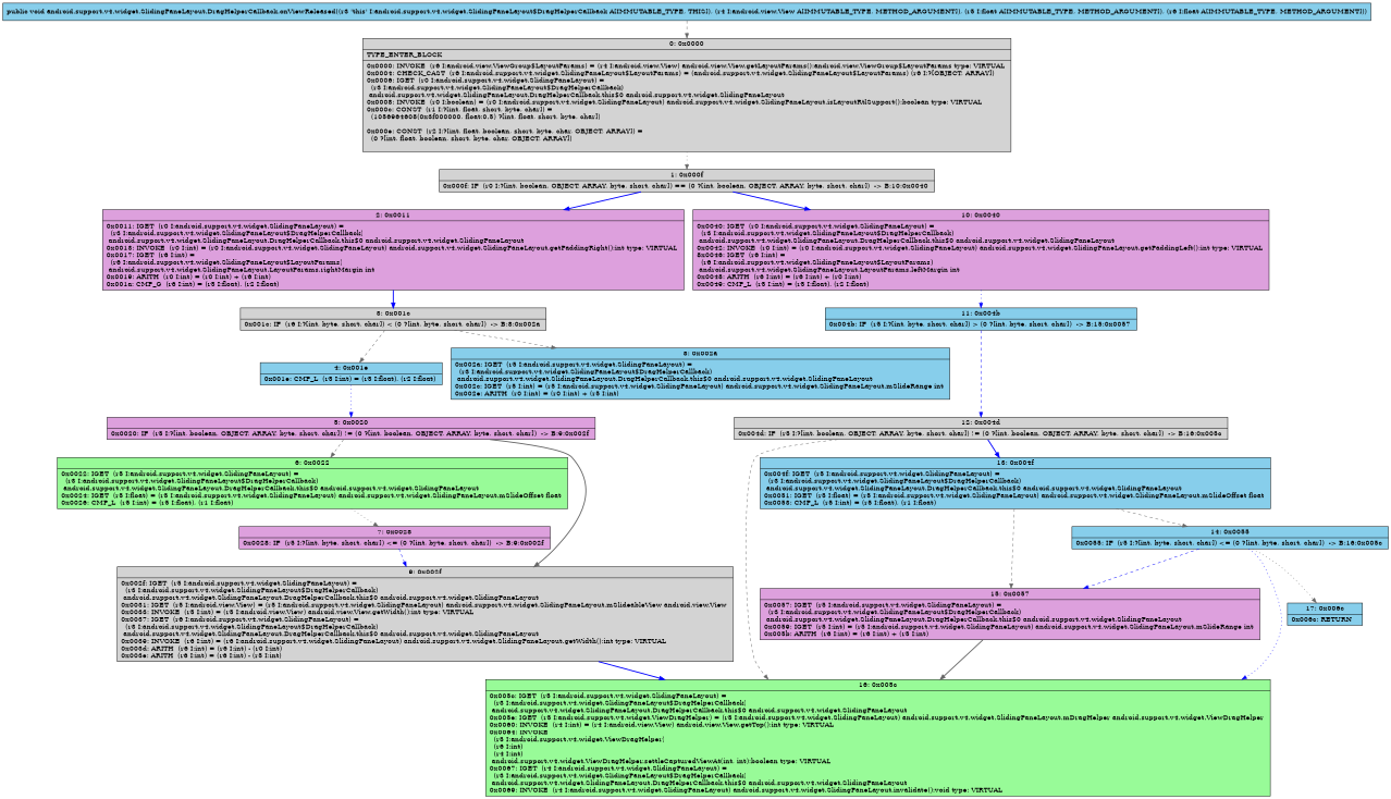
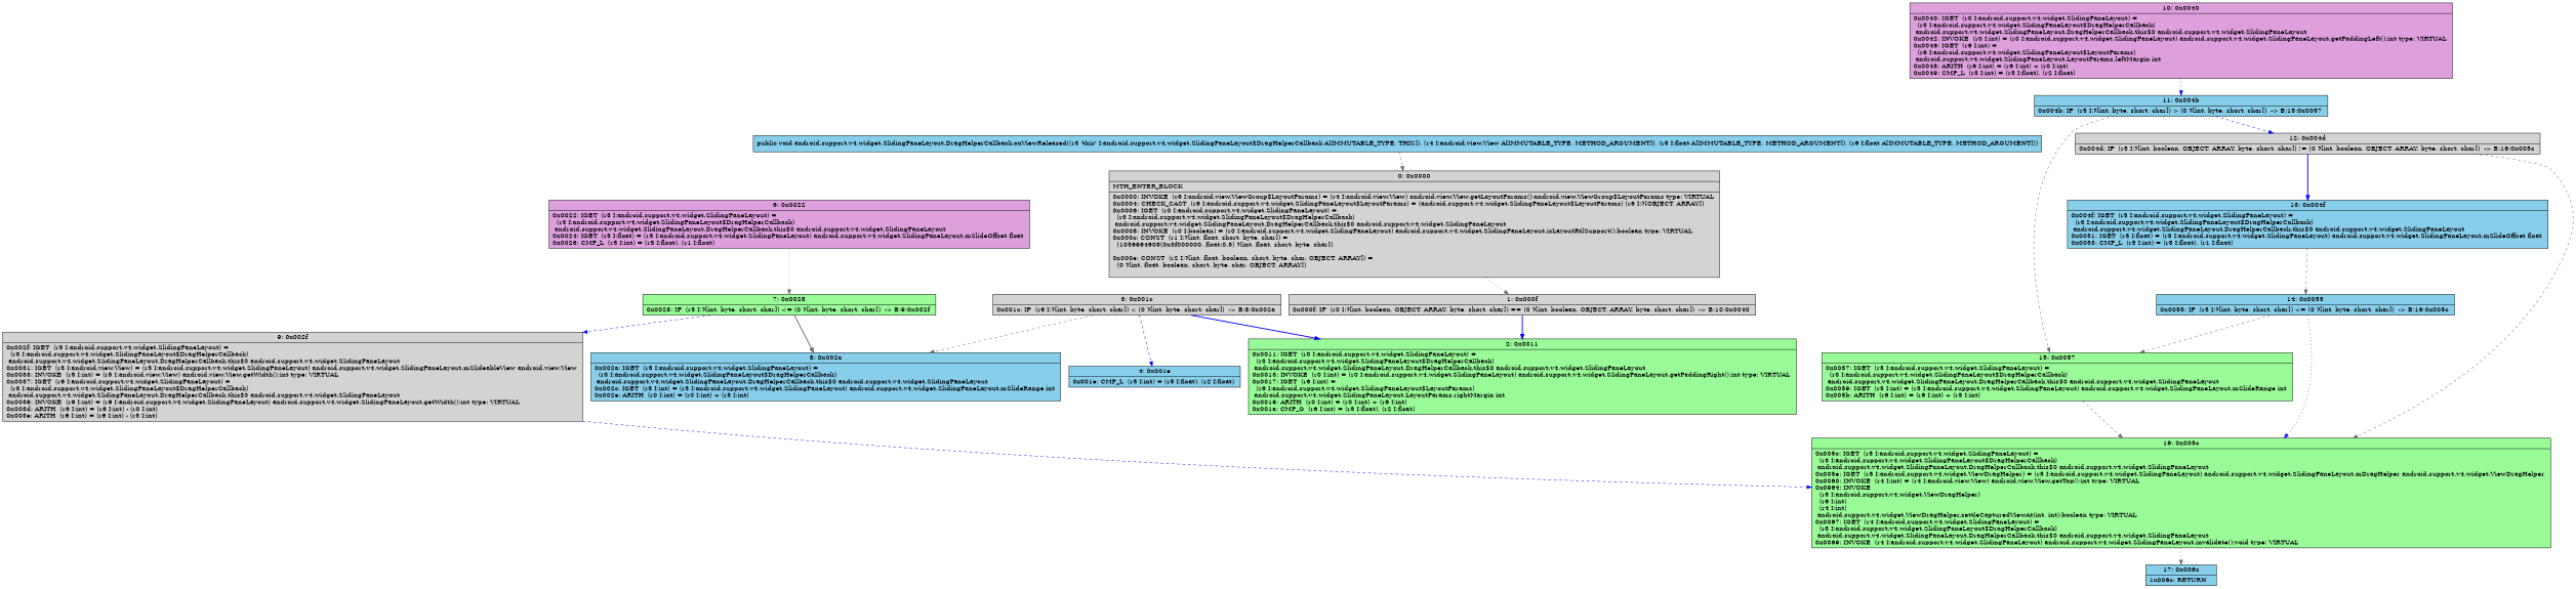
  digraph {
    node [fillcolor=skyblue shape=record style=filled]
    edge [color=gray40 style=dashed]
-   n1 [fillcolor=lightgrey label="{0\:\ 0x0000|TYPE_ENTER_BLOCK\l|0x0000: INVOKE  (r6 I:android.view.ViewGroup$LayoutParams) = (r4 I:android.view.View) android.view.View.getLayoutParams():android.view.ViewGroup$LayoutParams type: VIRTUAL \l0x0004: CHECK_CAST  (r6 I:android.support.v4.widget.SlidingPaneLayout$LayoutParams) = (android.support.v4.widget.SlidingPaneLayout$LayoutParams) (r6 I:?[OBJECT, ARRAY]) \l0x0006: IGET  (r0 I:android.support.v4.widget.SlidingPaneLayout) = \l  (r3 I:android.support.v4.widget.SlidingPaneLayout$DragHelperCallback)\l android.support.v4.widget.SlidingPaneLayout.DragHelperCallback.this$0 android.support.v4.widget.SlidingPaneLayout \l0x0008: INVOKE  (r0 I:boolean) = (r0 I:android.support.v4.widget.SlidingPaneLayout) android.support.v4.widget.SlidingPaneLayout.isLayoutRtlSupport():boolean type: VIRTUAL \l0x000c: CONST  (r1 I:?[int, float, short, byte, char]) = \l  (1056964608(0x3f000000, float:0.5) ?[int, float, short, byte, char])\l \l0x000e: CONST  (r2 I:?[int, float, boolean, short, byte, char, OBJECT, ARRAY]) = \l  (0 ?[int, float, boolean, short, byte, char, OBJECT, ARRAY])\l \l}"]
+   n1 [fillcolor=lightgrey label="{0\:\ 0x0000|MTH_ENTER_BLOCK\l|0x0000: INVOKE  (r6 I:android.view.ViewGroup$LayoutParams) = (r4 I:android.view.View) android.view.View.getLayoutParams():android.view.ViewGroup$LayoutParams type: VIRTUAL \l0x0004: CHECK_CAST  (r6 I:android.support.v4.widget.SlidingPaneLayout$LayoutParams) = (android.support.v4.widget.SlidingPaneLayout$LayoutParams) (r6 I:?[OBJECT, ARRAY]) \l0x0006: IGET  (r0 I:android.support.v4.widget.SlidingPaneLayout) = \l  (r3 I:android.support.v4.widget.SlidingPaneLayout$DragHelperCallback)\l android.support.v4.widget.SlidingPaneLayout.DragHelperCallback.this$0 android.support.v4.widget.SlidingPaneLayout \l0x0008: INVOKE  (r0 I:boolean) = (r0 I:android.support.v4.widget.SlidingPaneLayout) android.support.v4.widget.SlidingPaneLayout.isLayoutRtlSupport():boolean type: VIRTUAL \l0x000c: CONST  (r1 I:?[int, float, short, byte, char]) = \l  (1056964608(0x3f000000, float:0.5) ?[int, float, short, byte, char])\l \l0x000e: CONST  (r2 I:?[int, float, boolean, short, byte, char, OBJECT, ARRAY]) = \l  (0 ?[int, float, boolean, short, byte, char, OBJECT, ARRAY])\l \l}"]
    n2 [fillcolor=lightgrey label="{1\:\ 0x000f|0x000f: IF  (r0 I:?[int, boolean, OBJECT, ARRAY, byte, short, char]) == (0 ?[int, boolean, OBJECT, ARRAY, byte, short, char])  \-\> B:10:0x0040 \l}"]
-   n3 [fillcolor=plum label="{2\:\ 0x0011|0x0011: IGET  (r0 I:android.support.v4.widget.SlidingPaneLayout) = \l  (r3 I:android.support.v4.widget.SlidingPaneLayout$DragHelperCallback)\l android.support.v4.widget.SlidingPaneLayout.DragHelperCallback.this$0 android.support.v4.widget.SlidingPaneLayout \l0x0013: INVOKE  (r0 I:int) = (r0 I:android.support.v4.widget.SlidingPaneLayout) android.support.v4.widget.SlidingPaneLayout.getPaddingRight():int type: VIRTUAL \l0x0017: IGET  (r6 I:int) = \l  (r6 I:android.support.v4.widget.SlidingPaneLayout$LayoutParams)\l android.support.v4.widget.SlidingPaneLayout.LayoutParams.rightMargin int \l0x0019: ARITH  (r0 I:int) = (r0 I:int) + (r6 I:int) \l0x001a: CMP_G  (r6 I:int) = (r5 I:float), (r2 I:float) \l}"]
-   n4 [fillcolor=plum label="{10\:\ 0x0040|0x0040: IGET  (r0 I:android.support.v4.widget.SlidingPaneLayout) = \l  (r3 I:android.support.v4.widget.SlidingPaneLayout$DragHelperCallback)\l android.support.v4.widget.SlidingPaneLayout.DragHelperCallback.this$0 android.support.v4.widget.SlidingPaneLayout \l0x0042: INVOKE  (r0 I:int) = (r0 I:android.support.v4.widget.SlidingPaneLayout) android.support.v4.widget.SlidingPaneLayout.getPaddingLeft():int type: VIRTUAL \l8x0046: IGET  (r6 I:int) = \l  (r6 I:android.support.v4.widget.SlidingPaneLayout$LayoutParams)\l android.support.v4.widget.SlidingPaneLayout.LayoutParams.leftMargin int \l0x0048: ARITH  (r6 I:int) = (r6 I:int) + (r0 I:int) \l0x0049: CMP_L  (r5 I:int) = (r5 I:float), (r2 I:float) \l}"]
+   n3 [fillcolor=palegreen label="{2\:\ 0x0011|0x0011: IGET  (r0 I:android.support.v4.widget.SlidingPaneLayout) = \l  (r3 I:android.support.v4.widget.SlidingPaneLayout$DragHelperCallback)\l android.support.v4.widget.SlidingPaneLayout.DragHelperCallback.this$0 android.support.v4.widget.SlidingPaneLayout \l0x0013: INVOKE  (r0 I:int) = (r0 I:android.support.v4.widget.SlidingPaneLayout) android.support.v4.widget.SlidingPaneLayout.getPaddingRight():int type: VIRTUAL \l0x0017: IGET  (r6 I:int) = \l  (r6 I:android.support.v4.widget.SlidingPaneLayout$LayoutParams)\l android.support.v4.widget.SlidingPaneLayout.LayoutParams.rightMargin int \l0x0019: ARITH  (r0 I:int) = (r0 I:int) + (r6 I:int) \l0x001a: CMP_G  (r6 I:int) = (r5 I:float), (r2 I:float) \l}"]
+   n4 [fillcolor=plum label="{10\:\ 0x0040|0x0040: IGET  (r0 I:android.support.v4.widget.SlidingPaneLayout) = \l  (r3 I:android.support.v4.widget.SlidingPaneLayout$DragHelperCallback)\l android.support.v4.widget.SlidingPaneLayout.DragHelperCallback.this$0 android.support.v4.widget.SlidingPaneLayout \l0x0042: INVOKE  (r0 I:int) = (r0 I:android.support.v4.widget.SlidingPaneLayout) android.support.v4.widget.SlidingPaneLayout.getPaddingLeft():int type: VIRTUAL \l0x0046: IGET  (r6 I:int) = \l  (r6 I:android.support.v4.widget.SlidingPaneLayout$LayoutParams)\l android.support.v4.widget.SlidingPaneLayout.LayoutParams.leftMargin int \l0x0048: ARITH  (r6 I:int) = (r6 I:int) + (r0 I:int) \l0x0049: CMP_L  (r5 I:int) = (r5 I:float), (r2 I:float) \l}"]
    n5 [fillcolor=lightgrey label="{3\:\ 0x001c|0x001c: IF  (r6 I:?[int, byte, short, char]) \< (0 ?[int, byte, short, char])  \-\> B:8:0x002a \l}"]
    n6 [label="{11\:\ 0x004b|0x004b: IF  (r5 I:?[int, byte, short, char]) \> (0 ?[int, byte, short, char])  \-\> B:15:0x0057 \l}"]
    n7 [label="{4\:\ 0x001e|0x001e: CMP_L  (r5 I:int) = (r5 I:float), (r2 I:float) \l}"]
    n8 [label="{8\:\ 0x002a|0x002a: IGET  (r5 I:android.support.v4.widget.SlidingPaneLayout) = \l  (r3 I:android.support.v4.widget.SlidingPaneLayout$DragHelperCallback)\l android.support.v4.widget.SlidingPaneLayout.DragHelperCallback.this$0 android.support.v4.widget.SlidingPaneLayout \l0x002c: IGET  (r5 I:int) = (r5 I:android.support.v4.widget.SlidingPaneLayout) android.support.v4.widget.SlidingPaneLayout.mSlideRange int \l0x002e: ARITH  (r0 I:int) = (r0 I:int) + (r5 I:int) \l}"]
-   n9 [fillcolor=plum label="{5\:\ 0x0020|0x0020: IF  (r5 I:?[int, boolean, OBJECT, ARRAY, byte, short, char]) != (0 ?[int, boolean, OBJECT, ARRAY, byte, short, char])  \-\> B:9:0x002f \l}"]
-   n10 [fillcolor=palegreen label="{6\:\ 0x0022|0x0022: IGET  (r5 I:android.support.v4.widget.SlidingPaneLayout) = \l  (r3 I:android.support.v4.widget.SlidingPaneLayout$DragHelperCallback)\l android.support.v4.widget.SlidingPaneLayout.DragHelperCallback.this$0 android.support.v4.widget.SlidingPaneLayout \l0x0024: IGET  (r5 I:float) = (r5 I:android.support.v4.widget.SlidingPaneLayout) android.support.v4.widget.SlidingPaneLayout.mSlideOffset float \l0x0026: CMP_L  (r5 I:int) = (r5 I:float), (r1 I:float) \l}"]
+   n10 [fillcolor=plum label="{6\:\ 0x0022|0x0022: IGET  (r5 I:android.support.v4.widget.SlidingPaneLayout) = \l  (r3 I:android.support.v4.widget.SlidingPaneLayout$DragHelperCallback)\l android.support.v4.widget.SlidingPaneLayout.DragHelperCallback.this$0 android.support.v4.widget.SlidingPaneLayout \l0x0024: IGET  (r5 I:float) = (r5 I:android.support.v4.widget.SlidingPaneLayout) android.support.v4.widget.SlidingPaneLayout.mSlideOffset float \l0x0026: CMP_L  (r5 I:int) = (r5 I:float), (r1 I:float) \l}"]
    n11 [fillcolor=lightgrey label="{9\:\ 0x002f|0x002f: IGET  (r5 I:android.support.v4.widget.SlidingPaneLayout) = \l  (r3 I:android.support.v4.widget.SlidingPaneLayout$DragHelperCallback)\l android.support.v4.widget.SlidingPaneLayout.DragHelperCallback.this$0 android.support.v4.widget.SlidingPaneLayout \l0x0031: IGET  (r5 I:android.view.View) = (r5 I:android.support.v4.widget.SlidingPaneLayout) android.support.v4.widget.SlidingPaneLayout.mSlideableView android.view.View \l0x0033: INVOKE  (r5 I:int) = (r5 I:android.view.View) android.view.View.getWidth():int type: VIRTUAL \l0x0037: IGET  (r6 I:android.support.v4.widget.SlidingPaneLayout) = \l  (r3 I:android.support.v4.widget.SlidingPaneLayout$DragHelperCallback)\l android.support.v4.widget.SlidingPaneLayout.DragHelperCallback.this$0 android.support.v4.widget.SlidingPaneLayout \l0x0039: INVOKE  (r6 I:int) = (r6 I:android.support.v4.widget.SlidingPaneLayout) android.support.v4.widget.SlidingPaneLayout.getWidth():int type: VIRTUAL \l0x003d: ARITH  (r6 I:int) = (r6 I:int) \- (r0 I:int) \l0x003e: ARITH  (r6 I:int) = (r6 I:int) \- (r5 I:int) \l}"]
-   n12 [fillcolor=plum label="{7\:\ 0x0028|0x0028: IF  (r5 I:?[int, byte, short, char]) \<= (0 ?[int, byte, short, char])  \-\> B:9:0x002f \l}"]
-   n13 [fillcolor=palegreen label="{16\:\ 0x005c|0x005c: IGET  (r5 I:android.support.v4.widget.SlidingPaneLayout) = \l  (r3 I:android.support.v4.widget.SlidingPaneLayout$DragHelperCallback)\l android.support.v4.widget.SlidingPaneLayout.DragHelperCallback.this$0 android.support.v4.widget.SlidingPaneLayout \l0x005e: IGET  (r5 I:android.support.v4.widget.ViewDragHelper) = (r5 I:android.support.v4.widget.SlidingPaneLayout) android.support.v4.widget.SlidingPaneLayout.mDragHelper android.support.v4.widget.ViewDragHelper \l0x0060: INVOKE  (r4 I:int) = (r4 I:android.view.View) android.view.View.getTop():int type: VIRTUAL \l0x0064: INVOKE  \l  (r5 I:android.support.v4.widget.ViewDragHelper)\l  (r6 I:int)\l  (r4 I:int)\l android.support.v4.widget.ViewDragHelper.settleCapturedViewAt(int, int):boolean type: VIRTUAL \l0x0067: IGET  (r4 I:android.support.v4.widget.SlidingPaneLayout) = \l  (r3 I:android.support.v4.widget.SlidingPaneLayout$DragHelperCallback)\l android.support.v4.widget.SlidingPaneLayout.DragHelperCallback.this$0 android.support.v4.widget.SlidingPaneLayout \l0x0069: INVOKE  (r4 I:android.support.v4.widget.SlidingPaneLayout) android.support.v4.widget.SlidingPaneLayout.invalidate():void type: VIRTUAL \l}"]
-   n14 [label="{17\:\ 0x006c|0x006c: RETURN   \l}"]
+   n12 [fillcolor=palegreen label="{7\:\ 0x0028|0x0028: IF  (r5 I:?[int, byte, short, char]) \<= (0 ?[int, byte, short, char])  \-\> B:9:0x002f \l}"]
+   n13 [fillcolor=palegreen label="{16\:\ 0x005c|0x005c: IGET  (r5 I:android.support.v4.widget.SlidingPaneLayout) = \l  (r3 I:android.support.v4.widget.SlidingPaneLayout$DragHelperCallback)\l android.support.v4.widget.SlidingPaneLayout.DragHelperCallback.this$0 android.support.v4.widget.SlidingPaneLayout \l0x005e: IGET  (r5 I:android.support.v4.widget.ViewDragHelper) = (r5 I:android.support.v4.widget.SlidingPaneLayout) android.support.v4.widget.SlidingPaneLayout.mDragHelper android.support.v4.widget.ViewDragHelper \l0x0060: INVOKE  (r4 I:int) = (r4 I:android.view.View) android.view.View.getTop():int type: VIRTUAL \l0x0964: INVOKE  \l  (r5 I:android.support.v4.widget.ViewDragHelper)\l  (r6 I:int)\l  (r4 I:int)\l android.support.v4.widget.ViewDragHelper.settleCapturedViewAt(int, int):boolean type: VIRTUAL \l0x0067: IGET  (r4 I:android.support.v4.widget.SlidingPaneLayout) = \l  (r3 I:android.support.v4.widget.SlidingPaneLayout$DragHelperCallback)\l android.support.v4.widget.SlidingPaneLayout.DragHelperCallback.this$0 android.support.v4.widget.SlidingPaneLayout \l0x0069: INVOKE  (r4 I:android.support.v4.widget.SlidingPaneLayout) android.support.v4.widget.SlidingPaneLayout.invalidate():void type: VIRTUAL \l}"]
+   n14 [label="{17\:\ 0x006c|1x006c: RETURN   \l}"]
    n15 [fillcolor=lightgrey label="{12\:\ 0x004d|0x004d: IF  (r5 I:?[int, boolean, OBJECT, ARRAY, byte, short, char]) != (0 ?[int, boolean, OBJECT, ARRAY, byte, short, char])  \-\> B:16:0x005c \l}"]
-   n16 [fillcolor=plum label="{15\:\ 0x0057|0x0057: IGET  (r5 I:android.support.v4.widget.SlidingPaneLayout) = \l  (r3 I:android.support.v4.widget.SlidingPaneLayout$DragHelperCallback)\l android.support.v4.widget.SlidingPaneLayout.DragHelperCallback.this$0 android.support.v4.widget.SlidingPaneLayout \l0x0059: IGET  (r5 I:int) = (r5 I:android.support.v4.widget.SlidingPaneLayout) android.support.v4.widget.SlidingPaneLayout.mSlideRange int \l0x005b: ARITH  (r6 I:int) = (r6 I:int) + (r5 I:int) \l}"]
+   n16 [fillcolor=palegreen label="{15\:\ 0x0057|0x0057: IGET  (r5 I:android.support.v4.widget.SlidingPaneLayout) = \l  (r3 I:android.support.v4.widget.SlidingPaneLayout$DragHelperCallback)\l android.support.v4.widget.SlidingPaneLayout.DragHelperCallback.this$0 android.support.v4.widget.SlidingPaneLayout \l0x0059: IGET  (r5 I:int) = (r5 I:android.support.v4.widget.SlidingPaneLayout) android.support.v4.widget.SlidingPaneLayout.mSlideRange int \l0x005b: ARITH  (r6 I:int) = (r6 I:int) + (r5 I:int) \l}"]
    n17 [label="{13\:\ 0x004f|0x004f: IGET  (r5 I:android.support.v4.widget.SlidingPaneLayout) = \l  (r3 I:android.support.v4.widget.SlidingPaneLayout$DragHelperCallback)\l android.support.v4.widget.SlidingPaneLayout.DragHelperCallback.this$0 android.support.v4.widget.SlidingPaneLayout \l0x0051: IGET  (r5 I:float) = (r5 I:android.support.v4.widget.SlidingPaneLayout) android.support.v4.widget.SlidingPaneLayout.mSlideOffset float \l0x0053: CMP_L  (r5 I:int) = (r5 I:float), (r1 I:float) \l}"]
    n18 [label="{14\:\ 0x0055|0x0055: IF  (r5 I:?[int, byte, short, char]) \<= (0 ?[int, byte, short, char])  \-\> B:16:0x005c \l}"]
    n19 [label="{public void android.support.v4.widget.SlidingPaneLayout.DragHelperCallback.onViewReleased((r3 'this' I:android.support.v4.widget.SlidingPaneLayout$DragHelperCallback A[IMMUTABLE_TYPE, THIS]), (r4 I:android.view.View A[IMMUTABLE_TYPE, METHOD_ARGUMENT]), (r5 I:float A[IMMUTABLE_TYPE, METHOD_ARGUMENT]), (r6 I:float A[IMMUTABLE_TYPE, METHOD_ARGUMENT])) }"]
    n1 -> n2 [style=dotted]
    n2 -> n3 [color=blue style=bold]
-   n2 -> n4 [color=blue style=bold]
-   n3 -> n5 [color=blue style=bold]
+   n5 -> n3 [color=blue style=bold]
    n4 -> n6 [color=blue style=dotted]
-   n5 -> n7
+   n5 -> n7 [color=blue]
    n5 -> n8
    n6 -> n15 [color=blue]
-   n17 -> n16
-   n7 -> n9 [color=blue style=dotted]
-   n9 -> n10
-   n9 -> n11 [style=bold]
+   n6 -> n16
    n10 -> n12 [style=dotted]
-   n11 -> n13 [color=blue style=bold]
+   n11 -> n13 [color=blue]
+   n12 -> n8 [style=bold]
    n12 -> n11 [color=blue]
-   n18 -> n14 [style=dotted]
+   n13 -> n14 [style=dotted]
    n15 -> n13
    n15 -> n17 [color=blue style=bold]
-   n16 -> n13 [style=bold]
+   n16 -> n13
    n17 -> n18
    n18 -> n13 [color=blue style=dotted]
-   n18 -> n16 [color=blue]
+   n18 -> n16
    n19 -> n1
  }
